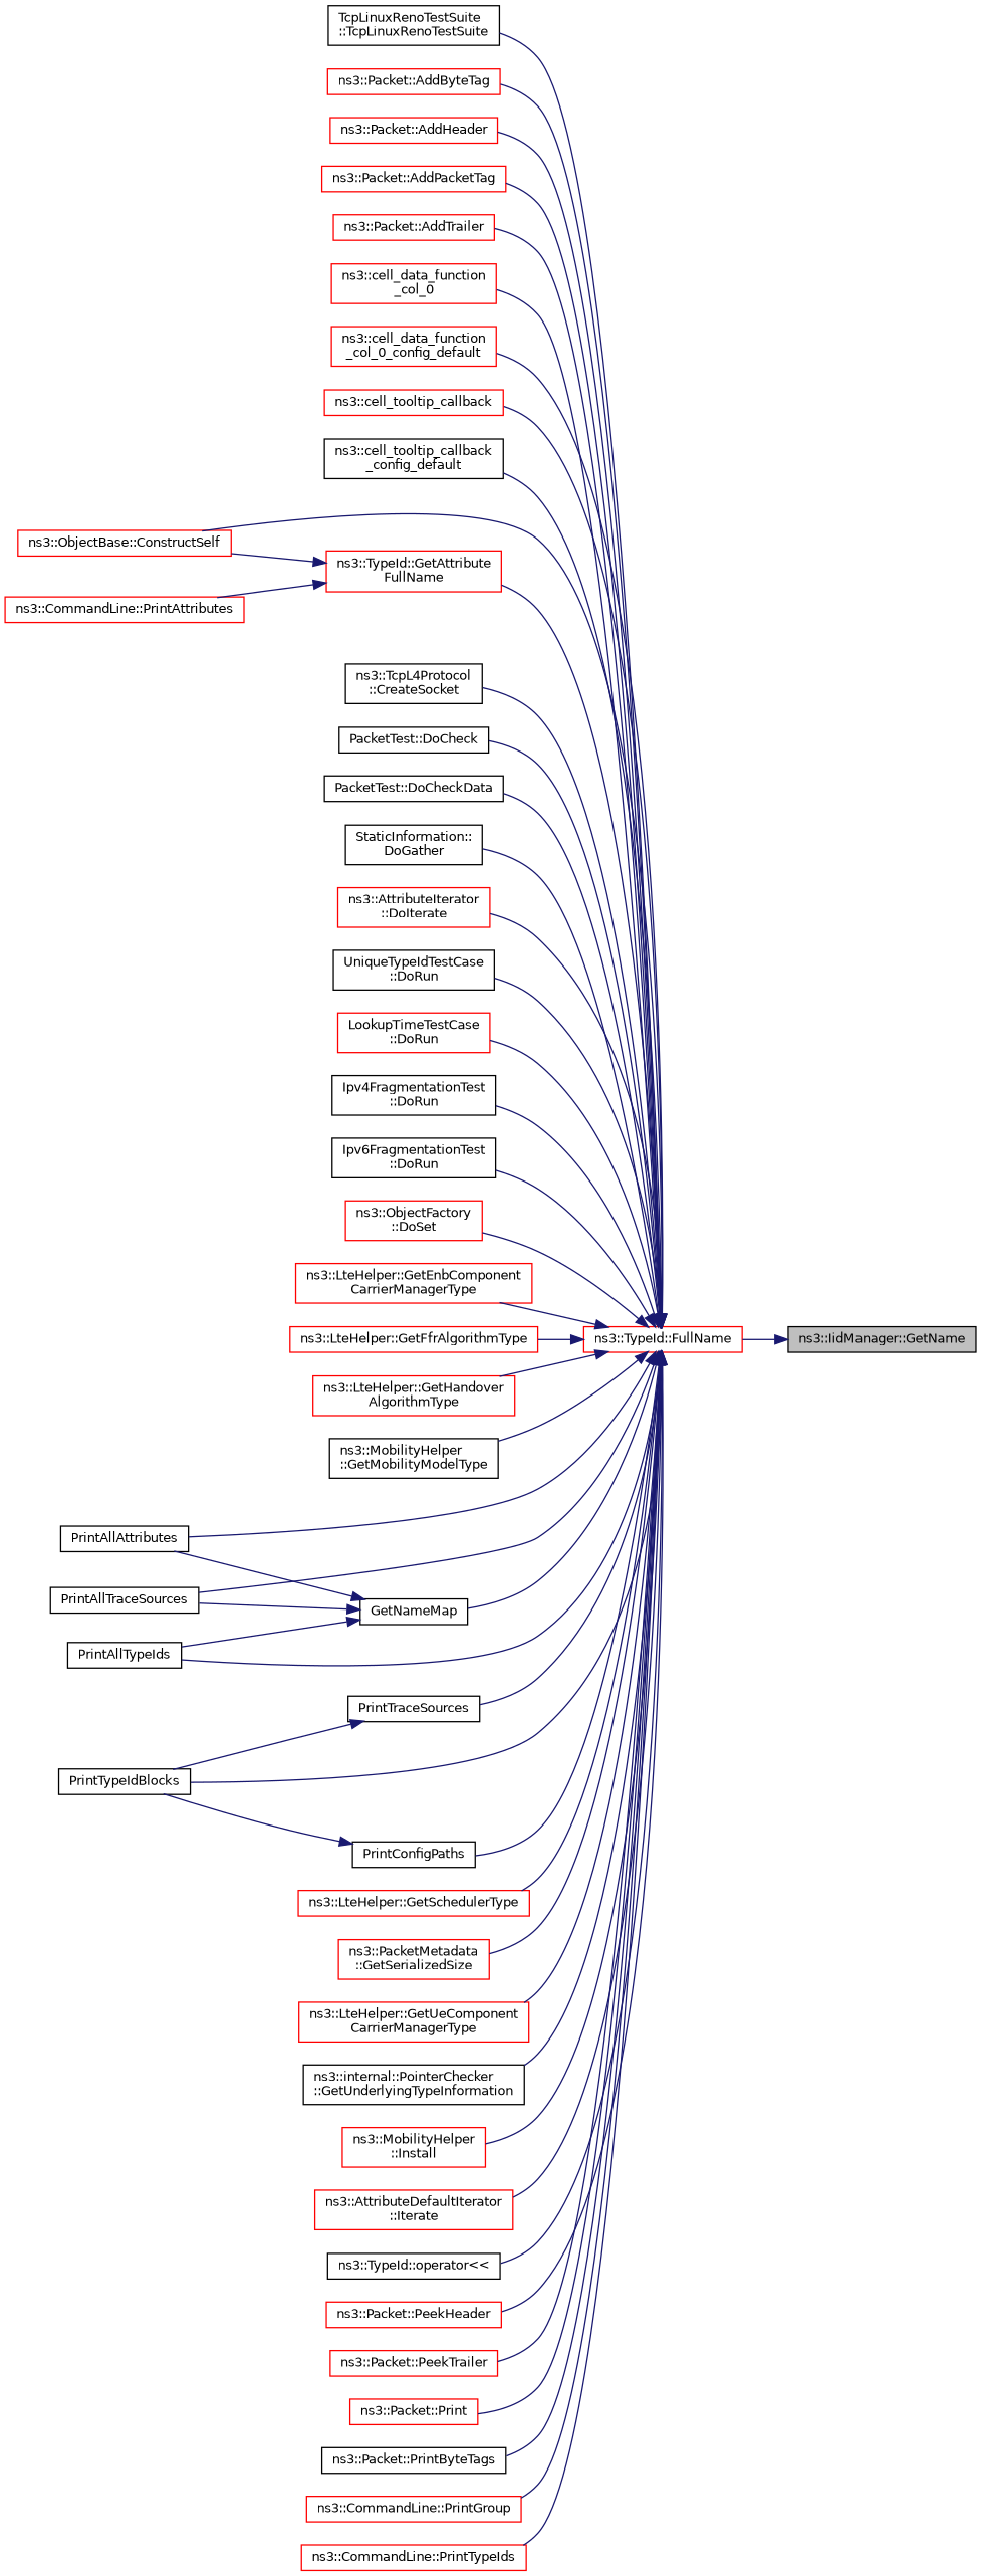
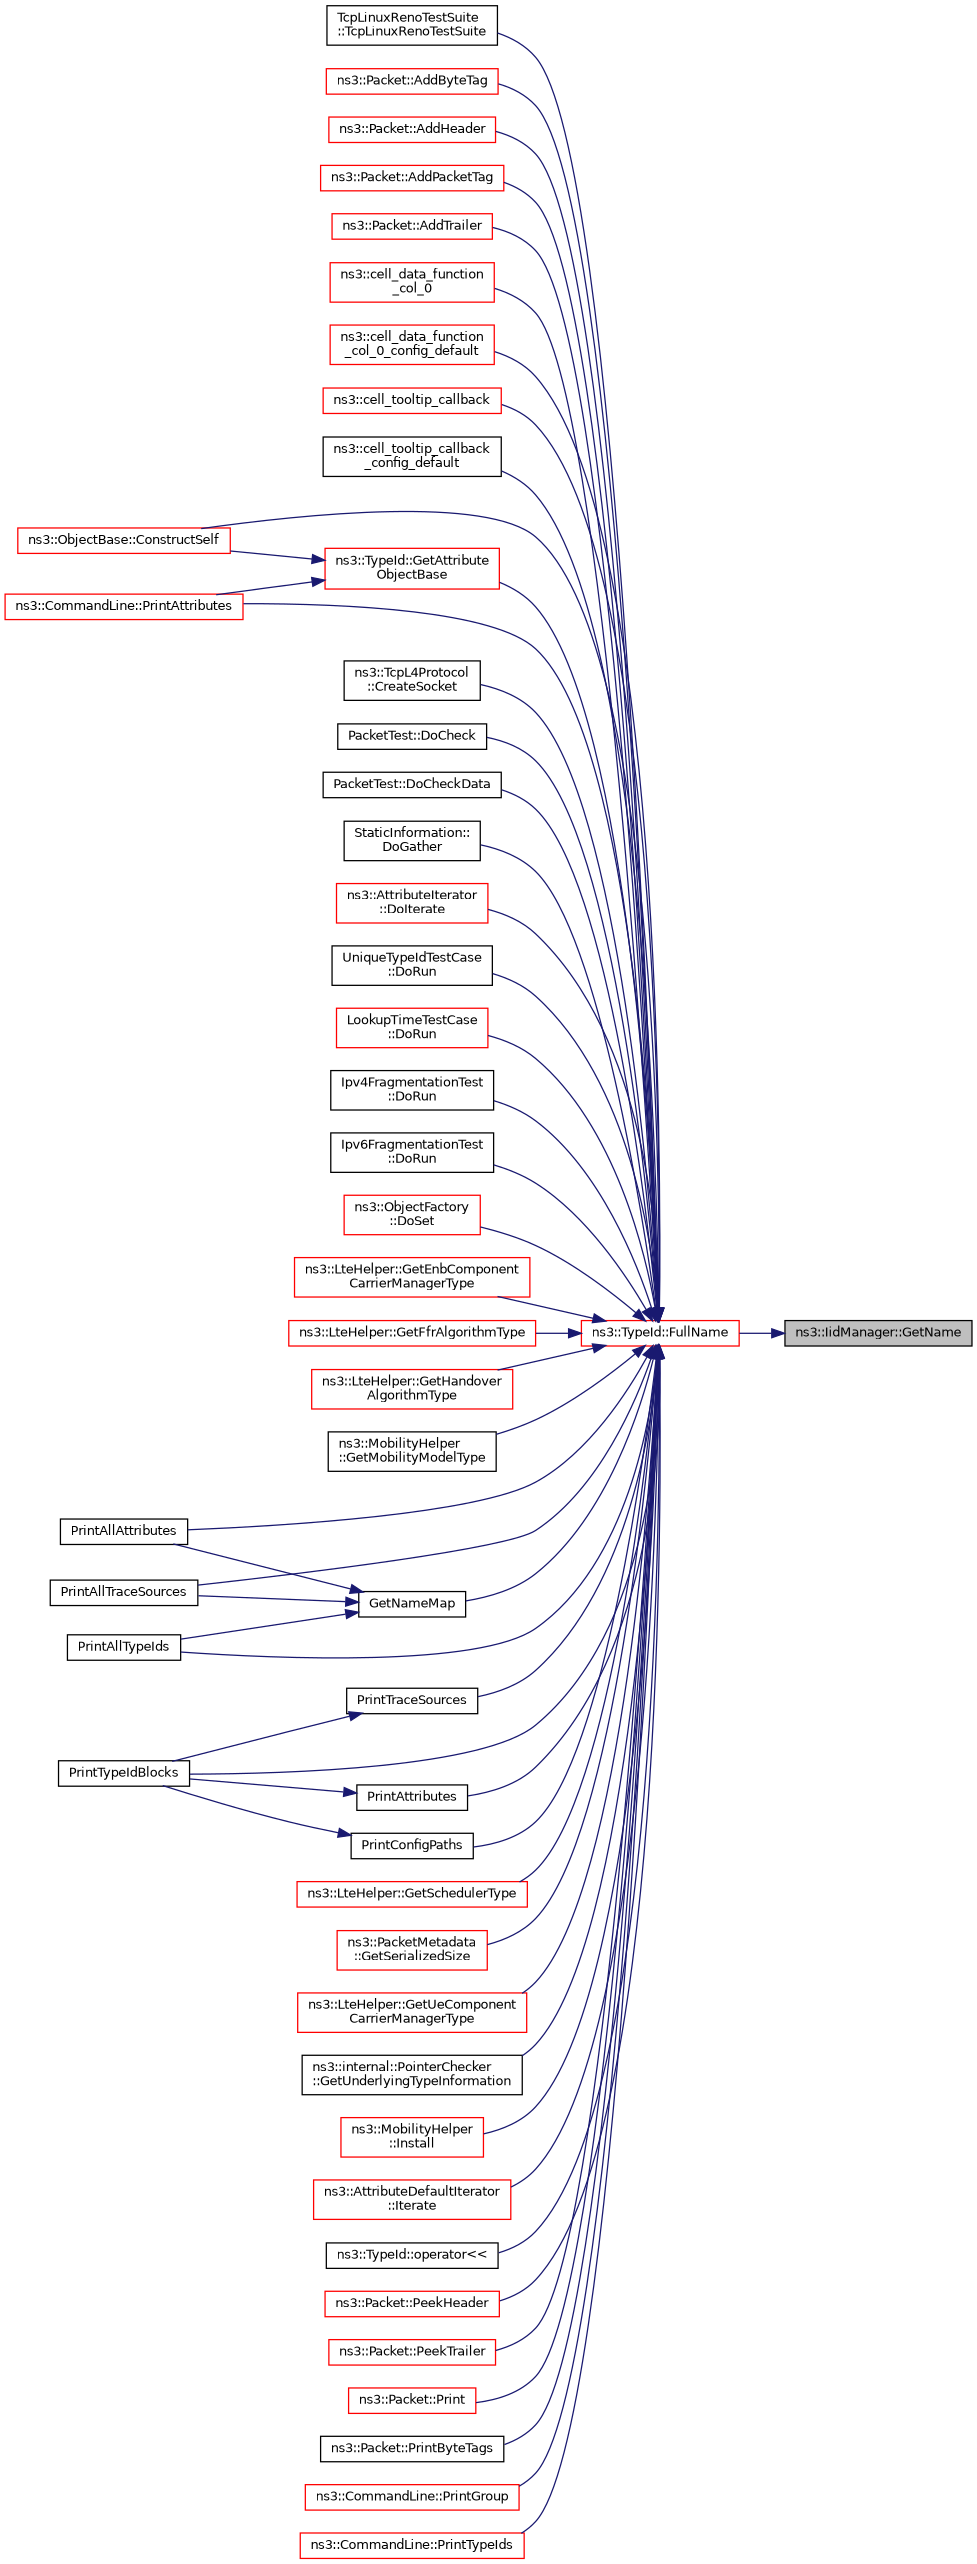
  digraph {
    rankdir=RL
    node [color=red fillcolor=white fontname=Helvetica fontsize=10 shape=record style=filled]
    edge [color=midnightblue dir=back fontname=Helvetica fontsize=10 labelfontname=Helvetica labelfontsize=10 style=solid]
    n1 [color=black fillcolor=grey75 fontcolor=black height=0.2 label="ns3::IidManager::GetName" width=0.4]
    n2 [height=0.2 label="ns3::TypeId::FullName" width=0.4]
    n3 [color=black height=0.2 label="TcpLinuxRenoTestSuite\l::TcpLinuxRenoTestSuite" width=0.4]
    n4 [height=0.2 label="ns3::Packet::AddByteTag" width=0.4]
    n5 [height=0.2 label="ns3::Packet::AddHeader" width=0.4]
    n6 [height=0.2 label="ns3::Packet::AddPacketTag" width=0.4]
    n7 [height=0.2 label="ns3::Packet::AddTrailer" width=0.4]
    n8 [height=0.2 label="ns3::cell_data_function\l_col_0" width=0.4]
    n9 [height=0.2 label="ns3::cell_data_function\l_col_0_config_default" width=0.4]
    n10 [height=0.2 label="ns3::cell_tooltip_callback" width=0.4]
    n11 [color=black height=0.2 label="ns3::cell_tooltip_callback\l_config_default" width=0.4]
    n12 [height=0.2 label="ns3::ObjectBase::ConstructSelf" width=0.4]
    n13 [color=black height=0.2 label="ns3::TcpL4Protocol\l::CreateSocket" width=0.4]
    n14 [color=black height=0.2 label="PacketTest::DoCheck" width=0.4]
    n15 [color=black height=0.2 label="PacketTest::DoCheckData" width=0.4]
    n16 [color=black height=0.2 label="StaticInformation::\lDoGather" width=0.4]
    n17 [height=0.2 label="ns3::AttributeIterator\l::DoIterate" width=0.4]
    n18 [color=black height=0.2 label="UniqueTypeIdTestCase\l::DoRun" width=0.4]
    n19 [height=0.2 label="LookupTimeTestCase\l::DoRun" width=0.4]
    n20 [color=black height=0.2 label="Ipv4FragmentationTest\l::DoRun" width=0.4]
    n21 [color=black height=0.2 label="Ipv6FragmentationTest\l::DoRun" width=0.4]
    n22 [height=0.2 label="ns3::ObjectFactory\l::DoSet" width=0.4]
-   n23 [height=0.2 label="ns3::TypeId::GetAttribute\lFullName" width=0.4]
+   n23 [height=0.2 label="ns3::TypeId::GetAttribute\lObjectBase" width=0.4]
    n24 [height=0.2 label="ns3::CommandLine::PrintAttributes" width=0.4]
    n25 [height=0.2 label="ns3::LteHelper::GetEnbComponent\lCarrierManagerType" width=0.4]
    n26 [height=0.2 label="ns3::LteHelper::GetFfrAlgorithmType" width=0.4]
    n27 [height=0.2 label="ns3::LteHelper::GetHandover\lAlgorithmType" width=0.4]
    n28 [color=black height=0.2 label="ns3::MobilityHelper\l::GetMobilityModelType" width=0.4]
    n29 [color=black height=0.2 label=GetNameMap width=0.4]
    n30 [color=black height=0.2 label=PrintAllAttributes width=0.4]
    n31 [color=black height=0.2 label=PrintAllTraceSources width=0.4]
    n32 [color=black height=0.2 label=PrintAllTypeIds width=0.4]
    n33 [color=black height=0.2 label=PrintTypeIdBlocks width=0.4]
    n34 [height=0.2 label="ns3::LteHelper::GetSchedulerType" width=0.4]
    n35 [height=0.2 label="ns3::PacketMetadata\l::GetSerializedSize" width=0.4]
    n36 [height=0.2 label="ns3::LteHelper::GetUeComponent\lCarrierManagerType" width=0.4]
    n37 [color=black height=0.2 label="ns3::internal::PointerChecker\l::GetUnderlyingTypeInformation" width=0.4]
    n38 [height=0.2 label="ns3::MobilityHelper\l::Install" width=0.4]
    n39 [height=0.2 label="ns3::AttributeDefaultIterator\l::Iterate" width=0.4]
    n40 [color=black height=0.2 label="ns3::TypeId::operator\<\<" width=0.4]
    n41 [height=0.2 label="ns3::Packet::PeekHeader" width=0.4]
    n42 [height=0.2 label="ns3::Packet::PeekTrailer" width=0.4]
    n43 [height=0.2 label="ns3::Packet::Print" width=0.4]
+   n44 [color=black height=0.2 label=PrintAttributes width=0.4]
    n45 [color=black height=0.2 label="ns3::Packet::PrintByteTags" width=0.4]
    n46 [color=black height=0.2 label=PrintConfigPaths width=0.4]
    n47 [height=0.2 label="ns3::CommandLine::PrintGroup" width=0.4]
    n48 [color=black height=0.2 label=PrintTraceSources width=0.4]
    n49 [height=0.2 label="ns3::CommandLine::PrintTypeIds" width=0.4]
    n1 -> n2
    n2 -> n3
    n2 -> n4
    n2 -> n5
    n2 -> n6
    n2 -> n7
    n2 -> n8
    n2 -> n9
    n2 -> n10
    n2 -> n11
    n2 -> n12
    n2 -> n13
    n2 -> n14
    n2 -> n15
    n2 -> n16
    n2 -> n17
    n2 -> n18
    n2 -> n19
    n2 -> n20
    n2 -> n21
    n2 -> n22
    n2 -> n23
+   n2 -> n24
    n2 -> n25
    n2 -> n26
    n2 -> n27
    n2 -> n28
    n2 -> n29
    n2 -> n30
    n2 -> n31
    n2 -> n32
    n2 -> n33
    n2 -> n34
    n2 -> n35
    n2 -> n36
    n2 -> n37
    n2 -> n38
    n2 -> n39
    n2 -> n40
    n2 -> n41
    n2 -> n42
    n2 -> n43
+   n2 -> n44
    n2 -> n45
    n2 -> n46
    n2 -> n47
    n2 -> n48
    n2 -> n49
    n23 -> n12
    n23 -> n24
    n29 -> n30
    n29 -> n31
    n29 -> n32
+   n44 -> n33
    n46 -> n33
    n48 -> n33
  }
